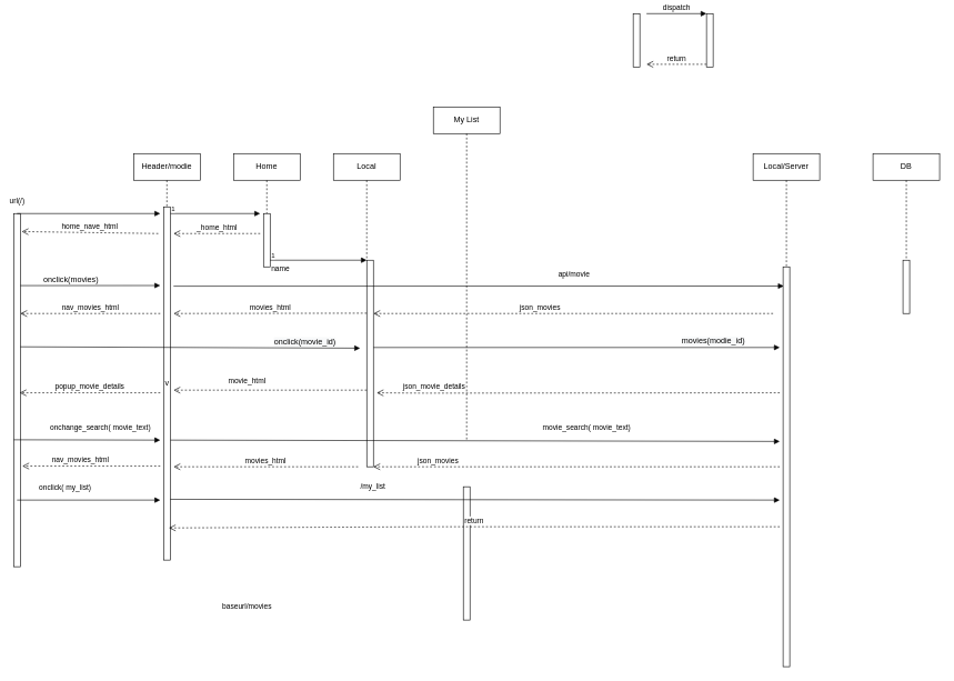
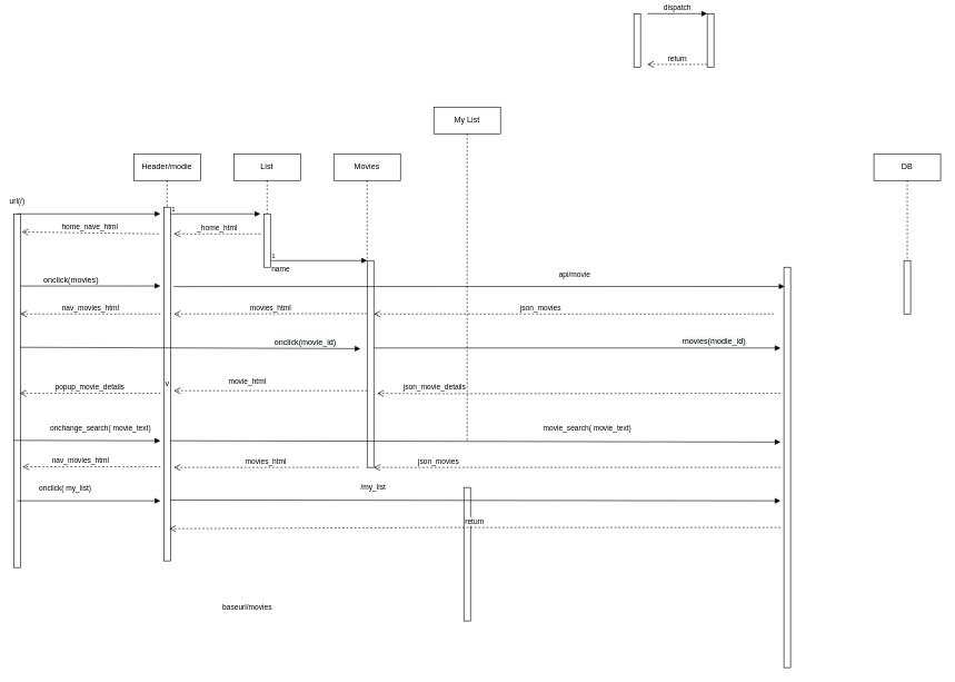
  <mxCell id="0" />
  <mxCell id="1" parent="0" />
  <mxCell id="2" value="" style="html=1;points=[];perimeter=orthogonalPerimeter;" parent="1" vertex="1"><mxGeometry x="1060" y="20" width="10" height="80" as="geometry" /></mxCell>
  <mxCell id="3" value="dispatch" style="html=1;verticalAlign=bottom;endArrow=block;entryX=0;entryY=0;" parent="1" target="2" edge="1"><mxGeometry relative="1" as="geometry"><mxPoint x="970" y="20" as="sourcePoint" /></mxGeometry></mxCell>
  <mxCell id="4" value="return" style="html=1;verticalAlign=bottom;endArrow=open;dashed=1;endSize=8;exitX=0;exitY=0.95;" parent="1" source="2" edge="1"><mxGeometry relative="1" as="geometry"><mxPoint x="970" y="96" as="targetPoint" /></mxGeometry></mxCell>
  <mxCell id="5" value="" style="html=1;points=[];perimeter=orthogonalPerimeter;" parent="1" vertex="1"><mxGeometry x="950" y="20" width="10" height="80" as="geometry" /></mxCell>
  <mxCell id="6" value="" style="html=1;points=[];perimeter=orthogonalPerimeter;" parent="1" vertex="1"><mxGeometry x="20" y="320" width="10" height="530" as="geometry" /></mxCell>
- <mxCell id="7" value="Home" style="shape=umlLifeline;perimeter=lifelinePerimeter;whiteSpace=wrap;html=1;container=1;collapsible=0;recursiveResize=0;outlineConnect=0;" parent="1" vertex="1"><mxGeometry x="350" y="230" width="100" height="90" as="geometry" /></mxCell>
+ <mxCell id="7" value="List" style="shape=umlLifeline;perimeter=lifelinePerimeter;whiteSpace=wrap;html=1;container=1;collapsible=0;recursiveResize=0;outlineConnect=0;" parent="1" vertex="1"><mxGeometry x="350" y="230" width="100" height="90" as="geometry" /></mxCell>
  <mxCell id="8" value="" style="html=1;points=[];perimeter=orthogonalPerimeter;" parent="1" vertex="1"><mxGeometry x="395" y="320" width="10" height="80" as="geometry" /></mxCell>
  <mxCell id="9" value="url(/)" style="html=1;verticalAlign=bottom;endArrow=block;" parent="1" edge="1"><mxGeometry x="-1" y="10" width="80" relative="1" as="geometry"><mxPoint x="25" y="320" as="sourcePoint" /><mxPoint x="240" y="320" as="targetPoint" /><mxPoint as="offset" /></mxGeometry></mxCell>
- <mxCell id="10" value="Local" style="shape=umlLifeline;perimeter=lifelinePerimeter;whiteSpace=wrap;html=1;container=1;collapsible=0;recursiveResize=0;outlineConnect=0;" parent="1" vertex="1"><mxGeometry x="500" y="230" width="100" height="160" as="geometry" /></mxCell>
+ <mxCell id="10" value="Movies" style="shape=umlLifeline;perimeter=lifelinePerimeter;whiteSpace=wrap;html=1;container=1;collapsible=0;recursiveResize=0;outlineConnect=0;" parent="1" vertex="1"><mxGeometry x="500" y="230" width="100" height="160" as="geometry" /></mxCell>
  <mxCell id="11" value="" style="html=1;points=[];perimeter=orthogonalPerimeter;" parent="1" vertex="1"><mxGeometry x="550" y="390" width="10" height="310" as="geometry" /></mxCell>
  <mxCell id="12" value="_home_html" style="html=1;verticalAlign=bottom;endArrow=open;dashed=1;endSize=8;" parent="1" edge="1"><mxGeometry relative="1" as="geometry"><mxPoint x="390" y="350" as="sourcePoint" /><mxPoint x="260" y="350" as="targetPoint" /></mxGeometry></mxCell>
  <mxCell id="13" value="baseurl/movies" style="html=1;verticalAlign=bottom;endArrow=block;exitX=1;exitY=0.204;exitDx=0;exitDy=0;exitPerimeter=0;" parent="1" source="6" edge="1"><mxGeometry x="1" y="-507" width="80" relative="1" as="geometry"><mxPoint x="30.5" y="390" as="sourcePoint" /><mxPoint x="240" y="428" as="targetPoint" /><mxPoint x="130" y="-17" as="offset" /></mxGeometry></mxCell>
  <mxCell id="14" value="name" style="endArrow=block;endFill=1;html=1;edgeStyle=orthogonalEdgeStyle;align=left;verticalAlign=top;" parent="1" edge="1"><mxGeometry x="-1" relative="1" as="geometry"><mxPoint x="405" y="390" as="sourcePoint" /><mxPoint x="550" y="390" as="targetPoint" /></mxGeometry></mxCell>
  <mxCell id="15" value="1" style="resizable=0;html=1;align=left;verticalAlign=bottom;labelBackgroundColor=#ffffff;fontSize=10;" parent="14" connectable="0" vertex="1"><mxGeometry x="-1" relative="1" as="geometry" /></mxCell>
  <mxCell id="16" value="nav_movies_html" style="html=1;verticalAlign=bottom;endArrow=open;dashed=1;endSize=8;" parent="1" edge="1"><mxGeometry relative="1" as="geometry"><mxPoint x="240" y="470" as="sourcePoint" /><mxPoint x="30" y="470" as="targetPoint" /></mxGeometry></mxCell>
  <mxCell id="17" value="api/movie" style="html=1;verticalAlign=bottom;endArrow=block;entryX=0.1;entryY=0.048;entryDx=0;entryDy=0;entryPerimeter=0;" parent="1" target="19" edge="1"><mxGeometry x="0.312" y="9" width="80" relative="1" as="geometry"><mxPoint x="260" y="429" as="sourcePoint" /><mxPoint x="410" y="390" as="targetPoint" /><mxPoint as="offset" /></mxGeometry></mxCell>
- <mxCell id="18" value="Local/Server" style="shape=umlLifeline;perimeter=lifelinePerimeter;whiteSpace=wrap;html=1;container=1;collapsible=0;recursiveResize=0;outlineConnect=0;" parent="1" vertex="1"><mxGeometry x="1130" y="230" width="100" height="170" as="geometry" /></mxCell>
  <mxCell id="19" value="" style="html=1;points=[];perimeter=orthogonalPerimeter;" parent="1" vertex="1"><mxGeometry x="1175" y="400" width="10" height="600" as="geometry" /></mxCell>
  <mxCell id="20" value="json_movies" style="html=1;verticalAlign=bottom;endArrow=open;dashed=1;endSize=8;" parent="1" edge="1"><mxGeometry x="0.168" relative="1" as="geometry"><mxPoint x="1160" y="470" as="sourcePoint" /><mxPoint x="560" y="470" as="targetPoint" /><mxPoint as="offset" /></mxGeometry></mxCell>
  <mxCell id="21" value="DB" style="shape=umlLifeline;perimeter=lifelinePerimeter;whiteSpace=wrap;html=1;container=1;collapsible=0;recursiveResize=0;outlineConnect=0;" parent="1" vertex="1"><mxGeometry x="1310" y="230" width="100" height="160" as="geometry" /></mxCell>
  <mxCell id="22" value="" style="html=1;points=[];perimeter=orthogonalPerimeter;" parent="1" vertex="1"><mxGeometry x="1355" y="390" width="10" height="80" as="geometry" /></mxCell>
  <mxCell id="23" value="" style="endArrow=block;endFill=1;html=1;edgeStyle=orthogonalEdgeStyle;align=left;verticalAlign=top;" parent="1" edge="1"><mxGeometry x="-1" relative="1" as="geometry"><mxPoint x="255" y="320" as="sourcePoint" /><mxPoint x="390" y="320" as="targetPoint" /></mxGeometry></mxCell>
  <mxCell id="24" value="1" style="resizable=0;html=1;align=left;verticalAlign=bottom;labelBackgroundColor=#ffffff;fontSize=10;" parent="23" connectable="0" vertex="1"><mxGeometry x="-1" relative="1" as="geometry" /></mxCell>
  <mxCell id="25" value="json_movie_details" style="html=1;verticalAlign=bottom;endArrow=open;dashed=1;endSize=8;" parent="1" edge="1"><mxGeometry x="0.717" relative="1" as="geometry"><mxPoint x="1170" y="589" as="sourcePoint" /><mxPoint x="565" y="589" as="targetPoint" /><Array as="points"><mxPoint x="635" y="589.5" /></Array><mxPoint y="-1" as="offset" /></mxGeometry></mxCell>
  <mxCell id="26" value="popup_movie_details" style="html=1;verticalAlign=bottom;endArrow=open;dashed=1;endSize=8;" parent="1" edge="1"><mxGeometry relative="1" as="geometry"><mxPoint x="240" y="589" as="sourcePoint" /><mxPoint x="29" y="589" as="targetPoint" /></mxGeometry></mxCell>
  <mxCell id="27" value="&lt;span style=&quot;font-size: 12px ; text-align: left ; background-color: rgb(248 , 249 , 250)&quot;&gt;movies(modie_id)&lt;/span&gt;" style="html=1;verticalAlign=bottom;endArrow=block;" parent="1" edge="1"><mxGeometry x="0.673" width="80" relative="1" as="geometry"><mxPoint x="560" y="521" as="sourcePoint" /><mxPoint x="1170" y="521" as="targetPoint" /><mxPoint as="offset" /></mxGeometry></mxCell>
  <mxCell id="28" value="Header/modie" style="shape=umlLifeline;perimeter=lifelinePerimeter;whiteSpace=wrap;html=1;container=1;collapsible=0;recursiveResize=0;outlineConnect=0;" parent="1" vertex="1"><mxGeometry x="200" y="230" width="100" height="80" as="geometry" /></mxCell>
  <mxCell id="29" value="onchange_search( movie_text)" style="html=1;verticalAlign=bottom;endArrow=block;" parent="1" edge="1"><mxGeometry x="0.185" y="10" width="80" relative="1" as="geometry"><mxPoint x="20" y="659.5" as="sourcePoint" /><mxPoint x="240" y="660" as="targetPoint" /><mxPoint as="offset" /></mxGeometry></mxCell>
  <mxCell id="30" value="movie_search( movie_text)" style="html=1;verticalAlign=bottom;endArrow=block;" parent="1" edge="1"><mxGeometry x="0.366" y="11" width="80" relative="1" as="geometry"><mxPoint x="255" y="660" as="sourcePoint" /><mxPoint x="1170" y="662" as="targetPoint" /><mxPoint as="offset" /></mxGeometry></mxCell>
  <mxCell id="31" value="My List" style="shape=umlLifeline;perimeter=lifelinePerimeter;whiteSpace=wrap;html=1;container=1;collapsible=0;recursiveResize=0;outlineConnect=0;" parent="1" vertex="1"><mxGeometry x="650" y="160" width="100" height="500" as="geometry" /></mxCell>
  <mxCell id="32" value="" style="html=1;points=[];perimeter=orthogonalPerimeter;" parent="1" vertex="1"><mxGeometry x="695" y="730" width="10" height="200" as="geometry" /></mxCell>
  <mxCell id="33" value="json_movies" style="html=1;verticalAlign=bottom;endArrow=open;dashed=1;endSize=8;" parent="1" edge="1"><mxGeometry x="0.683" relative="1" as="geometry"><mxPoint x="1170" y="700" as="sourcePoint" /><mxPoint x="560" y="700" as="targetPoint" /><Array as="points" /><mxPoint as="offset" /></mxGeometry></mxCell>
  <mxCell id="34" value="nav_movies_html" style="html=1;verticalAlign=bottom;endArrow=open;dashed=1;endSize=8;entryX=1.3;entryY=0.715;entryDx=0;entryDy=0;entryPerimeter=0;" parent="1" target="6" edge="1"><mxGeometry x="0.159" relative="1" as="geometry"><mxPoint x="240" y="699" as="sourcePoint" /><mxPoint x="90" y="700.5" as="targetPoint" /><mxPoint as="offset" /></mxGeometry></mxCell>
  <mxCell id="35" value="/my_list" style="html=1;verticalAlign=bottom;endArrow=block;exitX=0.8;exitY=0.828;exitDx=0;exitDy=0;exitPerimeter=0;" parent="1" source="38" edge="1"><mxGeometry x="-0.333" y="10" width="80" relative="1" as="geometry"><mxPoint x="280" y="750" as="sourcePoint" /><mxPoint x="1170" y="750" as="targetPoint" /><mxPoint as="offset" /></mxGeometry></mxCell>
  <mxCell id="36" value="onclick(movies)" style="text;html=1;resizable=0;points=[];autosize=1;align=left;verticalAlign=top;spacingTop=-4;" parent="1" vertex="1"><mxGeometry x="62.5" y="410" width="100" height="20" as="geometry" /></mxCell>
  <mxCell id="37" value="onclick( my_list)" style="html=1;verticalAlign=bottom;endArrow=block;" parent="1" edge="1"><mxGeometry x="-0.333" y="10" width="80" relative="1" as="geometry"><mxPoint x="25" y="750" as="sourcePoint" /><mxPoint x="240" y="750" as="targetPoint" /><mxPoint as="offset" /></mxGeometry></mxCell>
  <mxCell id="38" value="v" style="html=1;points=[];perimeter=orthogonalPerimeter;" parent="1" vertex="1"><mxGeometry x="245" y="310" width="10" height="530" as="geometry" /></mxCell>
  <mxCell id="39" value="home_nave_html" style="html=1;verticalAlign=bottom;endArrow=open;dashed=1;endSize=8;entryX=1.2;entryY=0.051;entryDx=0;entryDy=0;entryPerimeter=0;" parent="1" target="6" edge="1"><mxGeometry relative="1" as="geometry"><mxPoint x="237" y="350" as="sourcePoint" /><mxPoint x="100" y="350" as="targetPoint" /></mxGeometry></mxCell>
  <mxCell id="40" value="&lt;span style=&quot;font-size: 12px ; text-align: left ; background-color: rgb(248 , 249 , 250)&quot;&gt;onclick(movie_id)&lt;/span&gt;" style="html=1;verticalAlign=bottom;endArrow=block;" parent="1" edge="1"><mxGeometry x="0.673" width="80" relative="1" as="geometry"><mxPoint x="30" y="520" as="sourcePoint" /><mxPoint x="540" y="522" as="targetPoint" /><mxPoint as="offset" /></mxGeometry></mxCell>
  <mxCell id="41" value="movies_html" style="html=1;verticalAlign=bottom;endArrow=open;dashed=1;endSize=8;" parent="1" edge="1"><mxGeometry relative="1" as="geometry"><mxPoint x="550" y="469.5" as="sourcePoint" /><mxPoint x="260" y="470" as="targetPoint" /></mxGeometry></mxCell>
  <mxCell id="42" value="movie_html" style="html=1;verticalAlign=bottom;endArrow=open;dashed=1;endSize=8;" parent="1" edge="1"><mxGeometry x="0.241" y="-5" relative="1" as="geometry"><mxPoint x="550" y="585" as="sourcePoint" /><mxPoint x="260" y="585" as="targetPoint" /><mxPoint as="offset" /></mxGeometry></mxCell>
  <mxCell id="43" value="movies_html" style="html=1;verticalAlign=bottom;endArrow=open;dashed=1;endSize=8;" parent="1" edge="1"><mxGeometry relative="1" as="geometry"><mxPoint x="537" y="700" as="sourcePoint" /><mxPoint x="260" y="700" as="targetPoint" /></mxGeometry></mxCell>
  <mxCell id="44" value="return" style="html=1;verticalAlign=bottom;endArrow=open;dashed=1;endSize=8;entryX=0.8;entryY=0.909;entryDx=0;entryDy=0;entryPerimeter=0;" parent="1" target="38" edge="1"><mxGeometry relative="1" as="geometry"><mxPoint x="1170" y="790" as="sourcePoint" /><mxPoint x="1090" y="790" as="targetPoint" /><Array as="points"><mxPoint x="650" y="790" /></Array></mxGeometry></mxCell>
